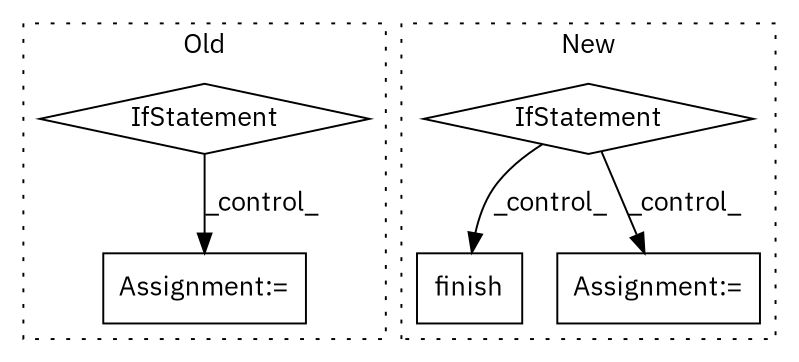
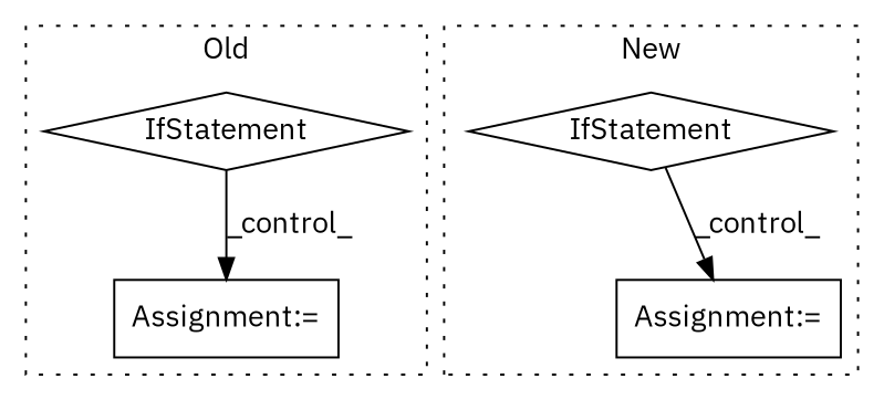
  digraph {
    fontname="IBM Plex Sans"
    node [a=25 l="4,2" shape=box fontname="IBM Plex Sans"]
    edge [fontname="IBM Plex Sans"]
    n1 [label=IfStatement s="7441,7478" shape=diamond]
    n2 [a=7 l=1 label="Assignment:=" s=7641]
-   n3 [a=32 l=8 label=finish s=11602]
    n4 [label=IfStatement s="11401,11428" shape=diamond]
    n5 [a=7 l=1 label="Assignment:=" s=11642]
    subgraph cluster_1 {
      label=Old
      style=dotted
      n1
      n2
    }
    subgraph cluster_2 {
      label=New
      style=dotted
-     n3
      n4
      n5
    }
    n1 -> n2 [label=_control_]
-   n4 -> n3 [label=_control_]
    n4 -> n5 [label=_control_]
  }
